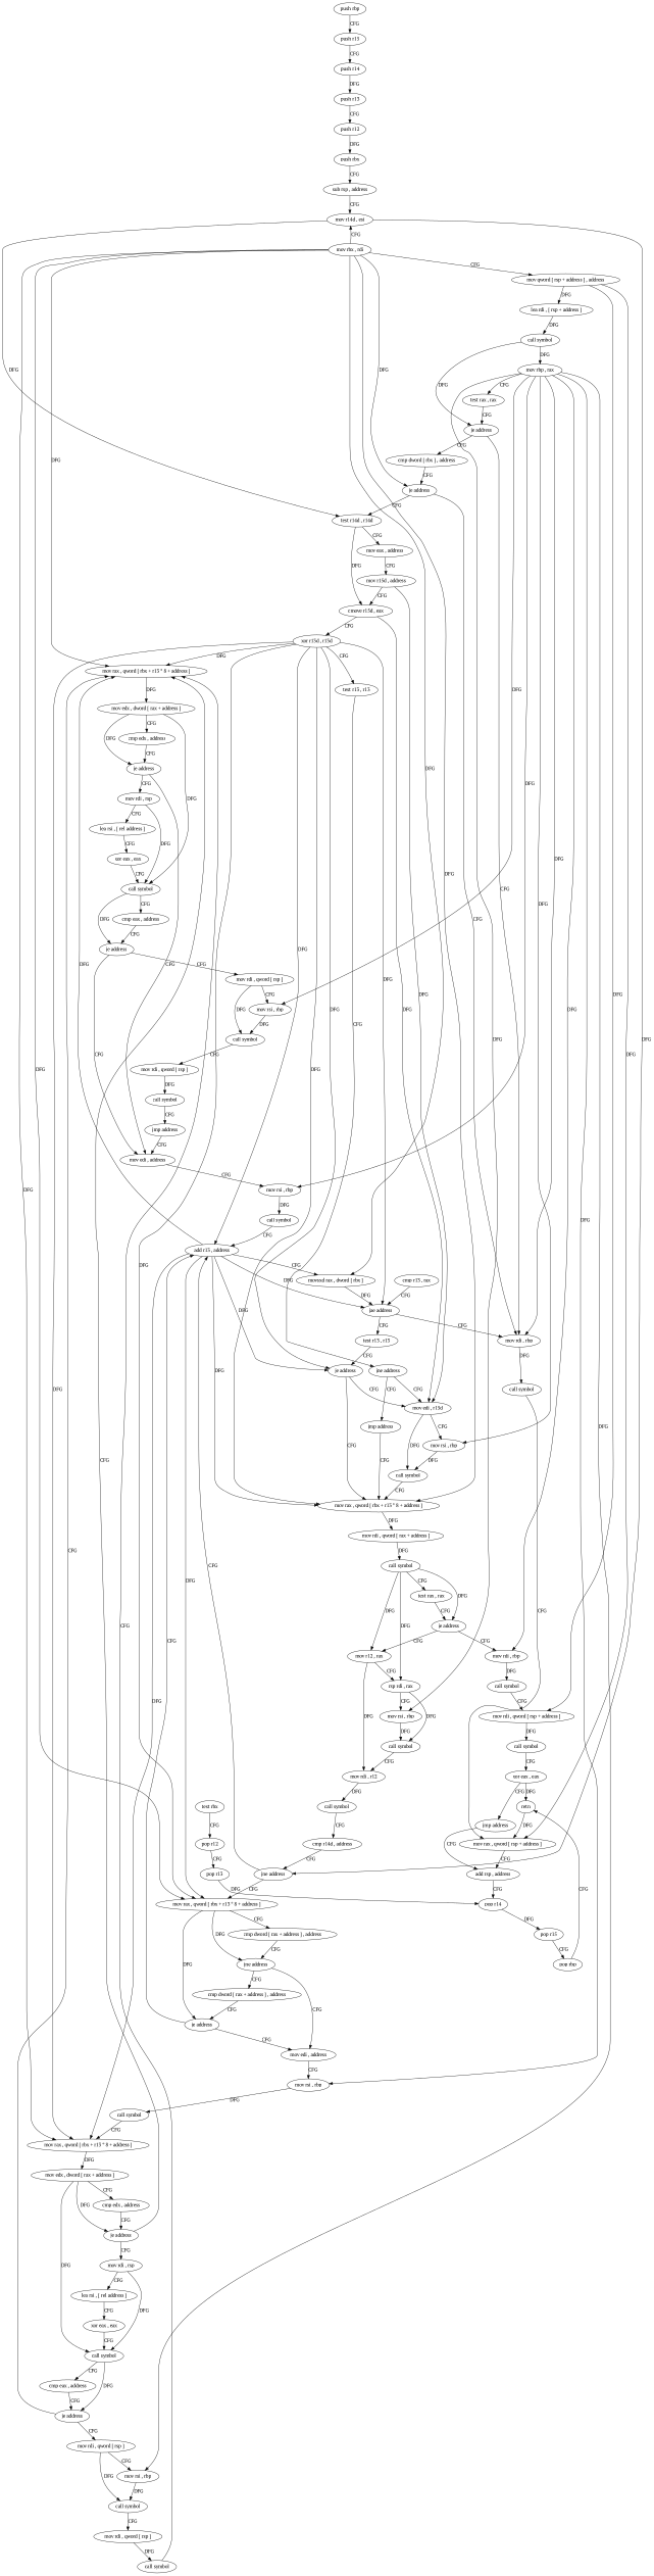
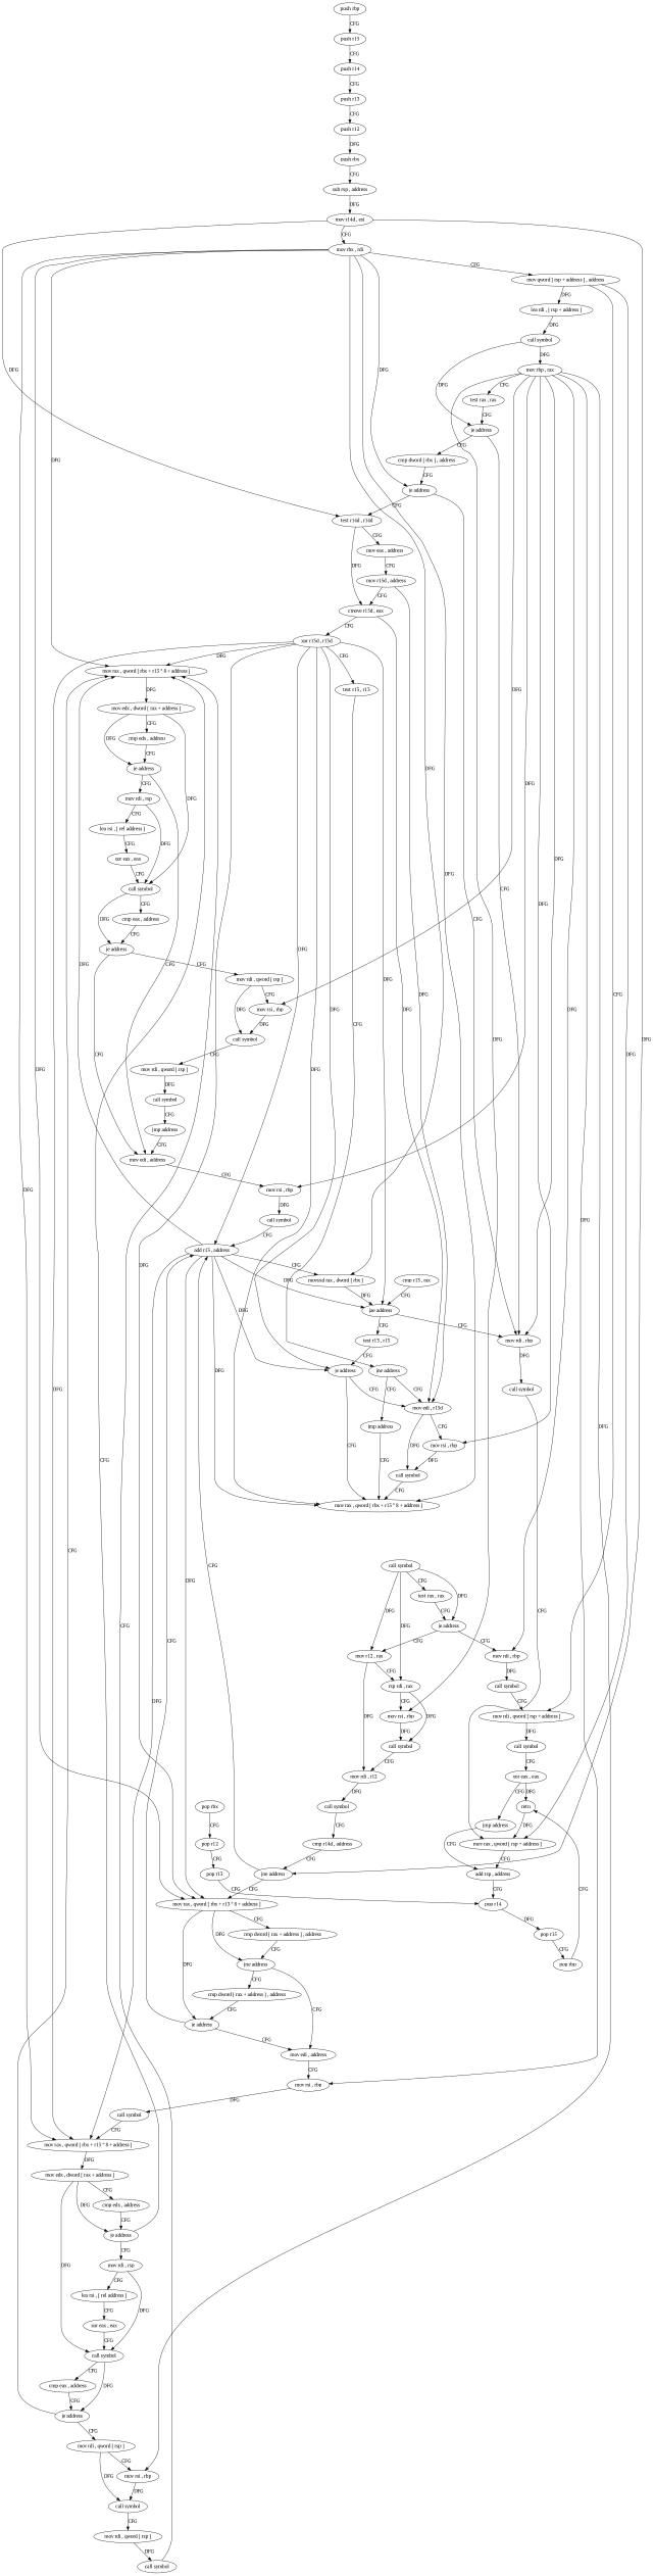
  digraph {
    fontname="PT Serif"
    node [fontname="PT Serif"]
    edge [fontname="PT Serif"]
    n1 [label="push rbp"]
    n2 [label="push r15"]
    n3 [label="push r14"]
    n4 [label="push r13"]
    n5 [label="push r12"]
    n6 [label="push rbx"]
    n7 [label="sub rsp , address"]
    n8 [label="mov r14d , esi"]
    n9 [label="mov rbx , rdi"]
    n10 [label="test r14d , r14d"]
    n11 [label="jne address"]
    n12 [label="mov qword [ rsp + address ] , address"]
    n13 [label="je address"]
    n14 [label="mov rax , qword [ rbx + r13 * 8 + address ]"]
    n15 [label="mov rax , qword [ rbx + r13 * 8 + address ]"]
    n16 [label="movsxd rax , dword [ rbx ]"]
    n17 [label="mov rax , qword [ rbx + r13 * 8 + address ]"]
    n18 [label="mov rax , qword [ rbx + r13 * 8 + address ]"]
    n19 [label="mov eax , address"]
    n20 [label="cmove r15d , eax"]
    n21 [label="add r13 , address"]
    n22 [label="lea rdi , [ rsp + address ]"]
    n23 [label="mov rax , qword [ rsp + address ]"]
    n24 [label="mov rdi , qword [ rsp + address ]"]
    n25 [label="mov rdi , rbp"]
-   n26 [label="mov rdi , qword [ rax + address ]"]
    n27 [label="cmp dword [ rax + address ] , address"]
    n28 [label="jne address"]
    n29 [label="je address"]
    n30 [label="jae address"]
    n31 [label="mov edx , dword [ rax + address ]"]
    n32 [label="mov edx , dword [ rax + address ]"]
    n33 [label="call symbol"]
    n34 [label="add rsp , address"]
    n35 [label="call symbol"]
    n36 [label="mov rbp , rax"]
    n37 [label="je address"]
    n38 [label="test rax , rax"]
    n39 [label="mov rsi , rbp"]
    n40 [label="mov rdi , rbp"]
    n41 [label="mov rsi , rbp"]
    n42 [label="mov rsi , rbp"]
    n43 [label="mov rsi , rbp"]
    n44 [label="mov rsi , rbp"]
    n45 [label="mov rsi , rbp"]
    n46 [label="cmp dword [ rbx ] , address"]
    n47 [label="call symbol"]
    n48 [label="call symbol"]
    n49 [label="call symbol"]
    n50 [label="call symbol"]
    n51 [label="call symbol"]
    n52 [label="call symbol"]
    n53 [label="call symbol"]
    n54 [label="call symbol"]
    n55 [label="pop r14"]
    n56 [label=retn]
-   n57 [label="test rbx"]
+   n57 [label="pop rbx"]
    n58 [label="pop r12"]
    n59 [label="mov r15d , address"]
    n60 [label="mov edi , r15d"]
    n61 [label="xor r13d , r13d"]
    n62 [label="test r13 , r13"]
    n63 [label="je address"]
    n64 [label="jne address"]
    n65 [label="test r13 , r13"]
    n66 [label="jmp address"]
    n67 [label="call symbol"]
    n68 [label="xor eax , eax"]
    n69 [label="jmp address"]
    n70 [label="mov r12 , rax"]
    n71 [label="rsp rdi , rax"]
    n72 [label="mov rdi , r12"]
    n73 [label="call symbol"]
    n74 [label="cmp r14d , address"]
    n75 [label="mov edi , address"]
    n76 [label="cmp dword [ rax + address ] , address"]
    n77 [label="test rax , rax"]
    n78 [label="je address"]
    n79 [label="pop r13"]
    n80 [label="pop r15"]
    n81 [label="pop rbp"]
    n82 [label="cmp r13 , rax"]
    n83 [label="cmp edx , address"]
    n84 [label="je address"]
    n85 [label="call symbol"]
    n86 [label="mov rdi , rsp"]
    n87 [label="cmp eax , address"]
    n88 [label="je address"]
    n89 [label="lea rsi , [ rel address ]"]
    n90 [label="cmp edx , address"]
    n91 [label="je address"]
    n92 [label="call symbol"]
    n93 [label="xor eax , eax"]
    n94 [label="mov edi , address"]
    n95 [label="mov rdi , rsp"]
    n96 [label="cmp eax , address"]
    n97 [label="je address"]
    n98 [label="lea rsi , [ rel address ]"]
    n99 [label="xor eax , eax"]
    n100 [label="mov rdi , qword [ rsp ]"]
    n101 [label="mov rdi , qword [ rsp ]"]
    n102 [label="mov rdi , qword [ rsp ]"]
    n103 [label="mov rdi , qword [ rsp ]"]
    n104 [label="call symbol"]
    n105 [label="call symbol"]
    n106 [label="jmp address"]
    n1 -> n2 [label=CFG]
    n2 -> n3 [label=CFG]
-   n3 -> n4 [label=DFG]
+   n3 -> n4 [label=CFG]
    n4 -> n5 [label=CFG]
    n5 -> n6 [label=DFG]
    n6 -> n7 [label=CFG]
-   n7 -> n8 [label=CFG]
-   n9 -> n8 [label=CFG]
+   n7 -> n8 [label=DFG]
+   n8 -> n9 [label=CFG]
    n8 -> n10 [label=DFG]
    n8 -> n11 [label=DFG]
    n9 -> n12 [label=CFG]
    n9 -> n13 [label=DFG]
    n9 -> n14 [label=DFG]
    n9 -> n15 [label=DFG]
    n9 -> n16 [label=DFG]
    n9 -> n17 [label=DFG]
    n9 -> n18 [label=DFG]
    n10 -> n19 [label=CFG]
    n10 -> n20 [label=DFG]
    n11 -> n15 [label=CFG]
    n11 -> n21 [label=CFG]
    n12 -> n22 [label=DFG]
    n12 -> n23 [label=DFG]
-   n12 -> n24 [label=DFG]
+   n12 -> n24 [label=CFG]
    n13 -> n10 [label=CFG]
    n13 -> n25 [label=CFG]
-   n14 -> n26 [label=DFG]
    n15 -> n27 [label=CFG]
    n15 -> n28 [label=DFG]
    n15 -> n29 [label=DFG]
    n16 -> n30 [label=DFG]
    n17 -> n31 [label=DFG]
    n18 -> n32 [label=DFG]
    n19 -> n59 [label=CFG]
    n20 -> n60 [label=DFG]
    n20 -> n61 [label=CFG]
    n21 -> n14 [label=DFG]
    n21 -> n15 [label=DFG]
    n21 -> n16 [label=CFG]
    n21 -> n17 [label=DFG]
    n21 -> n18 [label=DFG]
    n21 -> n30 [label=DFG]
    n21 -> n63 [label=DFG]
    n22 -> n33 [label=DFG]
    n23 -> n34 [label=CFG]
    n24 -> n35 [label=DFG]
    n25 -> n47 [label=DFG]
-   n26 -> n67 [label=DFG]
    n27 -> n28 [label=CFG]
    n28 -> n75 [label=CFG]
    n28 -> n76 [label=CFG]
    n29 -> n21 [label=CFG]
    n29 -> n75 [label=CFG]
    n30 -> n25 [label=CFG]
    n30 -> n65 [label=CFG]
    n31 -> n83 [label=CFG]
    n31 -> n84 [label=DFG]
    n31 -> n85 [label=DFG]
    n32 -> n90 [label=CFG]
    n32 -> n91 [label=DFG]
    n32 -> n92 [label=DFG]
    n33 -> n36 [label=DFG]
    n33 -> n37 [label=DFG]
    n34 -> n55 [label=CFG]
    n35 -> n68 [label=CFG]
    n36 -> n25 [label=DFG]
    n36 -> n38 [label=CFG]
    n36 -> n39 [label=DFG]
    n36 -> n40 [label=DFG]
    n36 -> n41 [label=DFG]
    n36 -> n42 [label=DFG]
    n36 -> n43 [label=DFG]
    n36 -> n44 [label=DFG]
    n36 -> n45 [label=DFG]
    n37 -> n25 [label=CFG]
    n37 -> n46 [label=CFG]
    n38 -> n37 [label=CFG]
    n39 -> n48 [label=DFG]
    n40 -> n49 [label=DFG]
    n41 -> n50 [label=DFG]
    n42 -> n51 [label=DFG]
    n43 -> n52 [label=DFG]
    n44 -> n53 [label=DFG]
    n45 -> n54 [label=DFG]
    n46 -> n13 [label=CFG]
    n47 -> n23 [label=CFG]
    n48 -> n14 [label=CFG]
    n49 -> n24 [label=CFG]
    n50 -> n72 [label=CFG]
    n51 -> n17 [label=CFG]
    n52 -> n21 [label=CFG]
    n53 -> n101 [label=CFG]
    n54 -> n103 [label=CFG]
    n55 -> n80 [label=DFG]
    n56 -> n23 [label=DFG]
    n57 -> n58 [label=CFG]
    n58 -> n79 [label=CFG]
    n59 -> n20 [label=CFG]
    n59 -> n60 [label=DFG]
    n60 -> n39 [label=CFG]
    n60 -> n48 [label=DFG]
    n61 -> n14 [label=DFG]
    n61 -> n15 [label=DFG]
    n61 -> n17 [label=DFG]
    n61 -> n18 [label=DFG]
    n61 -> n21 [label=DFG]
    n61 -> n30 [label=DFG]
    n61 -> n62 [label=CFG]
    n61 -> n63 [label=DFG]
    n62 -> n64 [label=CFG]
    n63 -> n14 [label=CFG]
    n63 -> n60 [label=CFG]
    n64 -> n60 [label=CFG]
    n64 -> n66 [label=CFG]
    n65 -> n63 [label=CFG]
    n66 -> n14 [label=CFG]
    n67 -> n70 [label=DFG]
    n67 -> n71 [label=DFG]
    n67 -> n77 [label=CFG]
    n67 -> n78 [label=DFG]
    n68 -> n56 [label=DFG]
    n68 -> n69 [label=CFG]
    n69 -> n34 [label=CFG]
    n70 -> n71 [label=CFG]
    n70 -> n72 [label=DFG]
    n71 -> n41 [label=CFG]
    n71 -> n50 [label=DFG]
    n72 -> n73 [label=DFG]
    n73 -> n74 [label=CFG]
    n74 -> n11 [label=CFG]
    n75 -> n42 [label=CFG]
    n76 -> n29 [label=CFG]
    n77 -> n78 [label=CFG]
    n78 -> n40 [label=CFG]
    n78 -> n70 [label=CFG]
-   n79 -> n55 [label=DFG]
+   n79 -> n55 [label=CFG]
    n80 -> n81 [label=CFG]
    n81 -> n56 [label=CFG]
    n82 -> n30 [label=CFG]
    n83 -> n84 [label=CFG]
    n84 -> n18 [label=CFG]
    n84 -> n86 [label=CFG]
    n85 -> n87 [label=CFG]
    n85 -> n88 [label=DFG]
    n86 -> n85 [label=DFG]
    n86 -> n89 [label=CFG]
    n87 -> n88 [label=CFG]
    n88 -> n18 [label=CFG]
    n88 -> n100 [label=CFG]
    n89 -> n93 [label=CFG]
    n90 -> n91 [label=CFG]
    n91 -> n94 [label=CFG]
    n91 -> n95 [label=CFG]
    n92 -> n96 [label=CFG]
    n92 -> n97 [label=DFG]
    n93 -> n85 [label=CFG]
    n94 -> n43 [label=CFG]
    n95 -> n92 [label=DFG]
    n95 -> n98 [label=CFG]
    n96 -> n97 [label=CFG]
    n97 -> n94 [label=CFG]
    n97 -> n102 [label=CFG]
    n98 -> n99 [label=CFG]
    n99 -> n92 [label=CFG]
    n100 -> n44 [label=CFG]
    n100 -> n53 [label=DFG]
    n101 -> n104 [label=DFG]
    n102 -> n45 [label=CFG]
    n102 -> n54 [label=DFG]
    n103 -> n105 [label=DFG]
    n104 -> n18 [label=CFG]
    n105 -> n106 [label=CFG]
    n106 -> n94 [label=CFG]
  }
